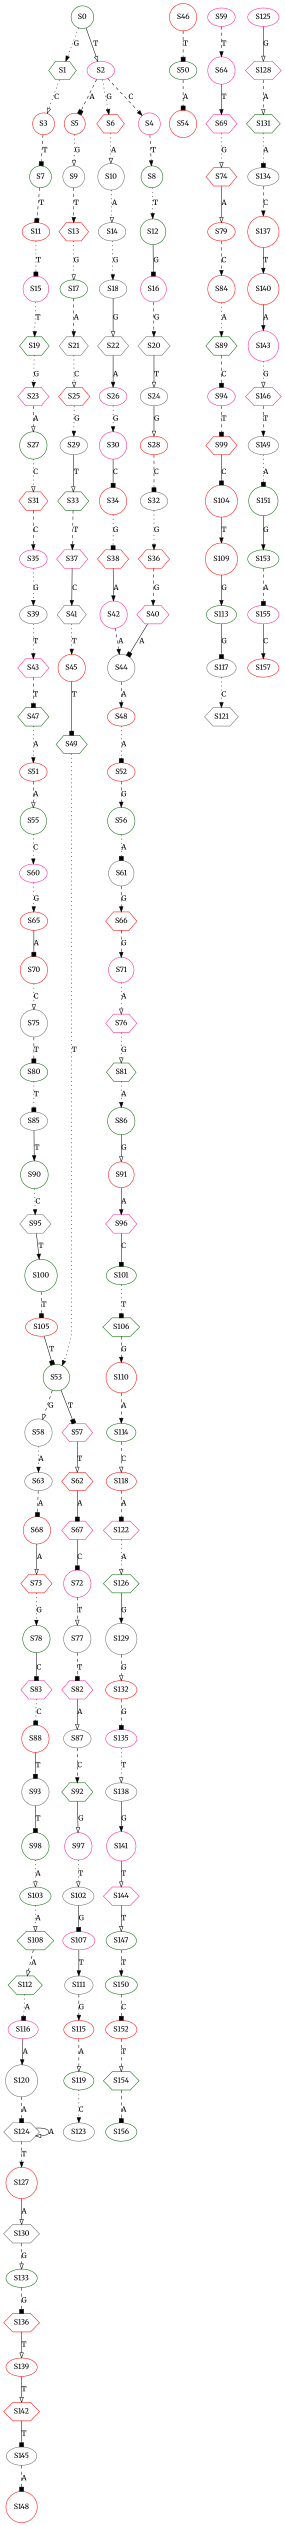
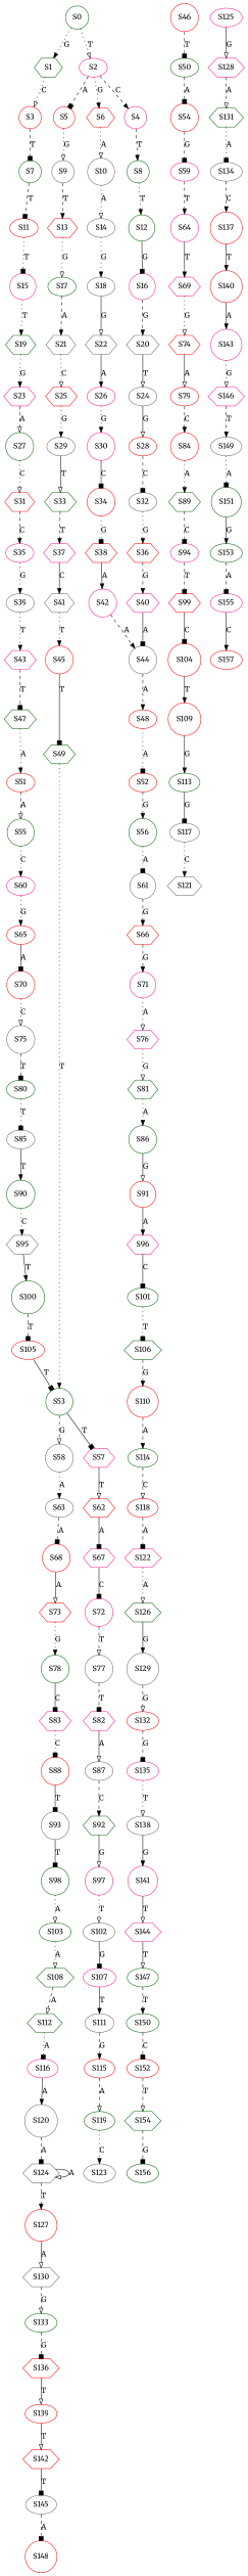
  strict digraph {
    fontname=Merriweather
    node [color=red fontname=Merriweather shape=ellipse]
    edge [arrowhead=normal fontname=Merriweather style=dashed]
    S0 [color=darkgreen shape=circle]
    S1 [color=darkgreen shape=hexagon]
    S2 [color=deeppink]
    S3 [shape=circle]
    S4 [color=deeppink shape=circle]
    S5 [shape=circle]
    S6 [shape=hexagon]
    S7 [color=darkgreen shape=circle]
    S8 [color=darkgreen shape=circle]
    S9 [color=gray40 shape=circle]
    S10 [color=gray40 shape=circle]
    S11
    S12 [color=darkgreen shape=circle]
    S13 [shape=hexagon]
    S14 [color=gray40]
    S15 [color=deeppink shape=circle]
    S16 [color=deeppink shape=circle]
    S17 [color=darkgreen]
    S18 [color=gray40]
    S19 [color=darkgreen shape=hexagon]
    S20 [color=gray40 shape=hexagon]
    S21 [color=gray40 shape=hexagon]
    S22 [color=gray40 shape=hexagon]
    S23 [color=deeppink shape=hexagon]
    S24 [color=gray40]
    S25 [shape=hexagon]
    S26 [color=deeppink]
    S27 [color=darkgreen shape=circle]
    S28
    S29 [color=gray40]
    S30 [color=deeppink shape=circle]
    S31 [shape=hexagon]
    S32 [color=gray40]
    S33 [color=darkgreen shape=hexagon]
    S34 [shape=circle]
    S35 [color=deeppink]
    S36 [shape=hexagon]
    S37 [color=deeppink shape=hexagon]
    S38 [shape=hexagon]
    S39 [color=gray40]
    S40 [color=deeppink shape=hexagon]
    S41 [color=gray40 shape=hexagon]
    S42 [color=deeppink shape=circle]
    S43 [color=deeppink shape=hexagon]
    S44 [color=gray40 shape=circle]
    S45 [shape=circle]
    S47 [color=darkgreen shape=hexagon]
    S48
    S49 [color=darkgreen shape=hexagon]
    S46 [shape=circle]
    S50 [color=darkgreen]
    S51
    S52
    S53 [color=darkgreen shape=circle]
    S54 [shape=circle]
    S55 [color=darkgreen shape=circle]
    S56 [color=darkgreen shape=circle]
    S57 [color=deeppink shape=hexagon]
    S58 [color=gray40 shape=circle]
    S59 [color=deeppink]
    S60 [color=deeppink]
    S61 [color=gray40 shape=circle]
    S62 [shape=hexagon]
    S63 [color=gray40]
    S64 [color=deeppink shape=circle]
    S65
    S66 [shape=hexagon]
    S67 [color=deeppink shape=hexagon]
    S68 [shape=circle]
    S69 [color=deeppink shape=hexagon]
    S70 [shape=circle]
    S71 [color=deeppink shape=circle]
    S72 [color=deeppink shape=circle]
    S73 [shape=hexagon]
    S74 [shape=hexagon]
    S75 [color=gray40 shape=circle]
    S76 [color=deeppink shape=hexagon]
    S77 [color=gray40 shape=circle]
    S78 [color=darkgreen shape=circle]
    S79
    S80 [color=darkgreen]
    S81 [color=darkgreen shape=hexagon]
    S82 [color=deeppink shape=hexagon]
    S83 [color=deeppink shape=hexagon]
    S84 [shape=circle]
    S85 [color=gray40]
    S86 [color=darkgreen shape=circle]
    S87 [color=gray40]
    S88 [shape=circle]
    S89 [color=darkgreen shape=hexagon]
    S90 [color=darkgreen shape=circle]
    S91 [shape=circle]
    S92 [color=darkgreen shape=hexagon]
    S93 [color=gray40 shape=circle]
    S94 [color=deeppink]
    S95 [color=gray40 shape=hexagon]
    S96 [color=deeppink shape=hexagon]
    S97 [color=deeppink shape=circle]
    S98 [color=darkgreen shape=circle]
    S99 [shape=hexagon]
    S100 [color=darkgreen shape=circle]
    S101 [color=darkgreen]
    S102 [color=gray40]
    S103 [color=darkgreen]
    S104 [shape=circle]
    S105
    S106 [color=darkgreen shape=hexagon]
    S107 [color=deeppink]
    S108 [color=darkgreen shape=hexagon]
    S109 [shape=circle]
    S110 [shape=circle]
    S111 [color=gray40]
    S112 [color=darkgreen shape=hexagon]
    S113 [color=darkgreen]
    S114 [color=darkgreen]
    S115
    S116 [color=deeppink]
    S117 [color=gray40]
    S118
    S119 [color=darkgreen]
    S120 [color=gray40 shape=circle]
    S121 [color=gray40 shape=hexagon]
    S122 [color=deeppink shape=hexagon]
    S123 [color=gray40]
    S124 [color=gray40 shape=hexagon]
    S126 [color=darkgreen shape=hexagon]
    S127 [shape=circle]
    S125 [color=deeppink]
    S128 [color=deeppink shape=hexagon]
    S129 [color=gray40 shape=circle]
    S130 [color=gray40 shape=hexagon]
    S131 [color=darkgreen shape=hexagon]
    S132
    S133 [color=darkgreen]
    S134 [color=gray40]
    S135 [color=deeppink]
    S136 [shape=hexagon]
    S137 [shape=circle]
    S138 [color=gray40]
    S139
    S140 [shape=circle]
    S141 [color=deeppink shape=circle]
    S142 [shape=hexagon]
    S143 [color=deeppink shape=circle]
    S144 [color=deeppink shape=hexagon]
    S145 [color=gray40]
    S146 [color=deeppink shape=hexagon]
    S147 [color=darkgreen]
    S148 [shape=circle]
    S149 [color=gray40]
    S150 [color=darkgreen]
    S151 [color=darkgreen shape=circle]
    S152
    S153 [color=darkgreen]
    S154 [color=darkgreen shape=hexagon]
    S155 [color=deeppink]
    S156 [color=darkgreen]
    S157
    S0 -> S1 [label=G style=dotted]
-   S0 -> S2 [arrowhead=onormal label=T style=solid]
+   S0 -> S2 [arrowhead=onormal label=T style=dotted]
    S1 -> S3 [arrowhead=onormal label=C style=dotted]
    S2 -> S4 [label=C]
    S2 -> S5 [arrowhead=box label=A]
    S2 -> S6 [label=G style=dotted]
    S3 -> S7 [arrowhead=box label=T]
    S4 -> S8 [label=T]
    S5 -> S9 [arrowhead=onormal label=G style=dotted]
    S6 -> S10 [arrowhead=onormal label=A style=dotted]
    S7 -> S11 [arrowhead=box label=T]
    S8 -> S12 [label=T style=dotted]
    S9 -> S13 [label=T]
    S10 -> S14 [arrowhead=onormal label=A style=dotted]
    S11 -> S15 [arrowhead=box label=T style=dotted]
    S12 -> S16 [arrowhead=box label=G style=solid]
    S13 -> S17 [arrowhead=onormal label=G style=dotted]
    S14 -> S18 [label=G style=dotted]
    S15 -> S19 [label=T style=dotted]
    S16 -> S20 [label=G]
    S17 -> S21 [label=A]
    S18 -> S22 [arrowhead=onormal label=G style=solid]
    S19 -> S23 [label=G style=dotted]
    S20 -> S24 [arrowhead=onormal label=T style=solid]
    S21 -> S25 [arrowhead=onormal label=C style=dotted]
    S22 -> S26 [label=A style=solid]
    S23 -> S27 [arrowhead=onormal label=A]
    S24 -> S28 [arrowhead=onormal label=G style=solid]
    S25 -> S29 [label=G style=dotted]
    S26 -> S30 [label=G style=dotted]
    S27 -> S31 [arrowhead=onormal label=C style=dotted]
    S28 -> S32 [arrowhead=box label=C]
    S29 -> S33 [arrowhead=onormal label=T style=solid]
    S30 -> S34 [arrowhead=box label=C style=solid]
    S31 -> S35 [label=C]
    S32 -> S36 [label=G style=dotted]
    S33 -> S37 [label=T]
    S34 -> S38 [arrowhead=box label=G style=dotted]
    S35 -> S39 [label=G style=dotted]
    S36 -> S40 [label=G]
    S37 -> S41 [label=C style=solid]
    S38 -> S42 [label=A style=solid]
    S39 -> S43 [label=T style=dotted]
    S40 -> S44 [arrowhead=box label=A style=solid]
    S41 -> S45 [label=T style=dotted]
    S42 -> S44 [label=A]
    S43 -> S47 [arrowhead=box label=T]
    S44 -> S48 [label=A]
    S45 -> S49 [arrowhead=box label=T style=solid]
    S47 -> S51 [label=A style=dotted]
    S48 -> S52 [arrowhead=box label=A style=dotted]
    S49 -> S53 [label=T style=dotted]
    S46 -> S50 [arrowhead=box label=T]
    S50 -> S54 [arrowhead=box label=A]
    S51 -> S55 [arrowhead=onormal label=A]
    S52 -> S56 [label=G]
    S53 -> S57 [arrowhead=box label=T style=solid]
    S53 -> S58 [arrowhead=onormal label=G]
+   S54 -> S59 [arrowhead=box label=G]
    S55 -> S60 [label=C style=dotted]
    S56 -> S61 [arrowhead=box label=A style=dotted]
    S57 -> S62 [arrowhead=onormal label=T style=solid]
    S58 -> S63 [label=A style=dotted]
    S59 -> S64 [label=T]
    S60 -> S65 [label=G style=dotted]
    S61 -> S66 [label=G]
    S62 -> S67 [arrowhead=box label=A style=solid]
    S63 -> S68 [arrowhead=box label=A]
    S64 -> S69 [label=T style=solid]
    S65 -> S70 [arrowhead=box label=A style=solid]
    S66 -> S71 [label=G]
    S67 -> S72 [arrowhead=box label=C style=solid]
    S68 -> S73 [arrowhead=onormal label=A style=solid]
    S69 -> S74 [arrowhead=onormal label=G style=dotted]
    S70 -> S75 [arrowhead=onormal label=C style=dotted]
    S71 -> S76 [arrowhead=onormal label=A style=dotted]
    S72 -> S77 [arrowhead=onormal label=T]
    S73 -> S78 [label=G style=dotted]
    S74 -> S79 [arrowhead=onormal label=A style=solid]
    S75 -> S80 [arrowhead=box label=T]
    S76 -> S81 [arrowhead=onormal label=G style=dotted]
    S77 -> S82 [arrowhead=box label=T]
    S78 -> S83 [arrowhead=box label=C style=solid]
    S79 -> S84 [label=C]
    S80 -> S85 [arrowhead=box label=T style=dotted]
    S81 -> S86 [label=A style=dotted]
    S82 -> S87 [arrowhead=onormal label=A style=solid]
    S83 -> S88 [arrowhead=box label=C style=dotted]
    S84 -> S89 [label=A style=dotted]
    S85 -> S90 [label=T style=solid]
    S86 -> S91 [arrowhead=onormal label=G style=solid]
    S87 -> S92 [label=C]
    S88 -> S93 [arrowhead=box label=T style=solid]
    S89 -> S94 [arrowhead=box label=C]
    S90 -> S95 [label=C style=dotted]
    S91 -> S96 [label=A style=solid]
    S92 -> S97 [arrowhead=onormal label=G style=solid]
    S93 -> S98 [arrowhead=box label=T style=solid]
    S94 -> S99 [arrowhead=box label=T]
    S95 -> S100 [label=T style=solid]
    S96 -> S101 [arrowhead=box label=C style=solid]
    S97 -> S102 [arrowhead=onormal label=T style=dotted]
    S98 -> S103 [arrowhead=onormal label=A style=dotted]
    S99 -> S104 [arrowhead=box label=C style=solid]
    S100 -> S105 [arrowhead=box label=T]
    S101 -> S106 [arrowhead=box label=T style=dotted]
    S102 -> S107 [arrowhead=box label=G style=solid]
    S103 -> S108 [arrowhead=onormal label=A style=dotted]
    S104 -> S109 [label=T style=solid]
    S105 -> S53 [arrowhead=box label=T style=solid]
    S106 -> S110 [label=G]
    S107 -> S111 [label=T style=solid]
    S108 -> S112 [arrowhead=onormal label=A]
    S109 -> S113 [label=G style=solid]
    S110 -> S114 [label=A]
    S111 -> S115 [label=G]
    S112 -> S116 [arrowhead=box label=A style=dotted]
    S113 -> S117 [arrowhead=box label=G style=solid]
    S114 -> S118 [arrowhead=onormal label=C]
    S115 -> S119 [arrowhead=onormal label=A]
    S116 -> S120 [label=A style=solid]
    S117 -> S121 [label=C style=dotted]
    S118 -> S122 [arrowhead=box label=A]
    S119 -> S123 [label=C style=dotted]
    S120 -> S124 [arrowhead=box label=A]
    S122 -> S126 [arrowhead=onormal label=A style=dotted]
    S124 -> S124 [arrowhead=onormal label=A style=solid]
    S124 -> S127 [label=T]
    S126 -> S129 [label=G style=solid]
    S127 -> S130 [arrowhead=onormal label=A style=solid]
    S125 -> S128 [arrowhead=onormal label=G style=solid]
    S128 -> S131 [arrowhead=onormal label=A]
    S129 -> S132 [arrowhead=onormal label=G]
    S130 -> S133 [arrowhead=onormal label=G]
    S131 -> S134 [arrowhead=box label=A style=dotted]
    S132 -> S135 [arrowhead=box label=G]
    S133 -> S136 [arrowhead=box label=G]
    S134 -> S137 [label=C]
    S135 -> S138 [arrowhead=onormal label=T style=dotted]
    S136 -> S139 [arrowhead=onormal label=T style=solid]
    S137 -> S140 [label=T style=solid]
    S138 -> S141 [label=G style=solid]
    S139 -> S142 [arrowhead=onormal label=T style=solid]
    S140 -> S143 [label=A style=solid]
    S141 -> S144 [arrowhead=onormal label=T style=solid]
    S142 -> S145 [arrowhead=box label=T style=solid]
    S143 -> S146 [arrowhead=onormal label=G style=dotted]
    S144 -> S147 [arrowhead=onormal label=T style=solid]
    S145 -> S148 [arrowhead=box label=A]
    S146 -> S149 [label=T]
    S147 -> S150 [label=T]
    S149 -> S151 [arrowhead=box label=A style=dotted]
    S150 -> S152 [arrowhead=box label=C]
    S151 -> S153 [label=G style=solid]
    S152 -> S154 [arrowhead=onormal label=T]
    S153 -> S155 [arrowhead=box label=A]
-   S154 -> S156 [arrowhead=box label=A]
+   S154 -> S156 [arrowhead=box label=G]
    S155 -> S157 [label=C style=solid]
  }
